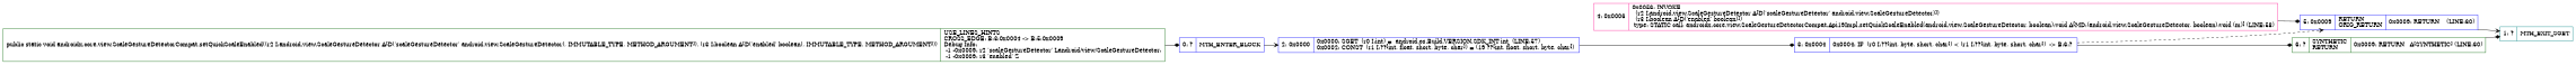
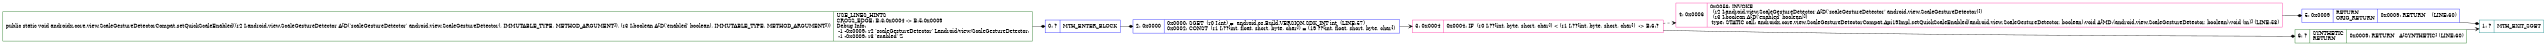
  digraph {
    rankdir=LR
    node [color=blue shape=record]
    edge [arrowhead=diamond]
    n1 [label="{0\:\ ?|MTH_ENTER_BLOCK\l}"]
    n2 [label="{2\:\ 0x0000|0x0000: SGET  (r0 I:int) =  android.os.Build.VERSION.SDK_INT int  (LINE:57)\l0x0002: CONST  (r1 I:??[int, float, short, byte, char]) = (19 ??[int, float, short, byte, char]) \l}"]
-   n3 [label="{3\:\ 0x0004|0x0004: IF  (r0 I:??[int, byte, short, char]) \< (r1 I:??[int, byte, short, char])  \-\> B:6:? \l}"]
+   n3 [color=deeppink label="{3\:\ 0x0004|0x0004: IF  (r0 I:??[int, byte, short, char]) \< (r1 I:??[int, byte, short, char])  \-\> B:6:? \l}"]
    n4 [color=deeppink label="{4\:\ 0x0006|0x0056: INVOKE  \l  (r2 I:android.view.ScaleGestureDetector A[D('scaleGestureDetector' android.view.ScaleGestureDetector)])\l  (r3 I:boolean A[D('enabled' boolean)])\l type: STATIC call: androidx.core.view.ScaleGestureDetectorCompat.Api19Impl.setQuickScaleEnabled(android.view.ScaleGestureDetector, boolean):void A[MD:(android.view.ScaleGestureDetector, boolean):void (m)] (LINE:58)\l}"]
    n5 [color=darkgreen label="{6\:\ ?|SYNTHETIC\lRETURN\l|0x0009: RETURN   A[SYNTHETIC] (LINE:60)\l}"]
    n6 [label="{5\:\ 0x0009|RETURN\lORIG_RETURN\l|0x0009: RETURN    (LINE:60)\l}"]
    n7 [color=teal label="{1\:\ ?|MTH_EXIT_SGET\l}"]
    n8 [color=darkgreen label="{public static void androidx.core.view.ScaleGestureDetectorCompat.setQuickScaleEnabled((r2 I:android.view.ScaleGestureDetector A[D('scaleGestureDetector' android.view.ScaleGestureDetector), IMMUTABLE_TYPE, METHOD_ARGUMENT]), (r3 I:boolean A[D('enabled' boolean), IMMUTABLE_TYPE, METHOD_ARGUMENT]))  | USE_LINES_HINTS\lCROSS_EDGE: B:3:0x0004 \-\> B:5:0x0009\lDebug Info:\l  \-1 \-0x0009: r2 'scaleGestureDetector' Landroid\/view\/ScaleGestureDetector;\l  \-1 \-0x0009: r3 'enabled' Z\l}"]
-   n1 -> n2 [arrowhead=vee]
-   n2 -> n3
-   n3 -> n6 [arrowhead=vee style=dashed]
+   n1 -> n2
+   n2 -> n3 [arrowhead=vee]
+   n3 -> n4 [arrowhead=vee style=dashed]
    n3 -> n5
    n4 -> n6
-   n5 -> n7
-   n6 -> n7 [arrowhead=vee]
+   n5 -> n7 [arrowhead=vee]
+   n6 -> n7
    n8 -> n1
  }
